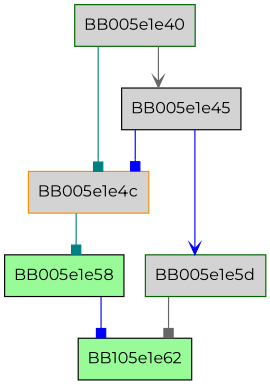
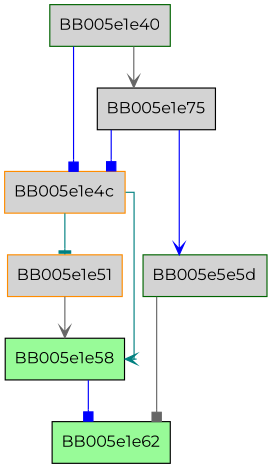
  digraph {
    fontname=Montserrat
    splines=ortho
    node [color=black fillcolor=lightgrey fontname=Montserrat shape=box style=filled]
    edge [arrowhead=vee color=teal fontname=Montserrat]
    BB005e1e4c [color=darkorange]
    BB005e1e40 [color=darkgreen]
-   BB005e1e45
+   BB005e1e45 [label=BB005e1e75]
    BB005e1e58 [fillcolor=palegreen]
-   BB005e1e5d [color=darkgreen]
-   BB005e1e62 [fillcolor=palegreen label=BB105e1e62]
-   BB005e1e4c -> BB005e1e58 [arrowhead=box]
-   BB005e1e40 -> BB005e1e4c [arrowhead=box]
+   BB005e1e51 [color=darkorange]
+   BB005e1e5d [color=darkgreen label=BB005e5e5d]
+   BB005e1e62 [fillcolor=palegreen]
+   BB005e1e4c -> BB005e1e58
+   BB005e1e4c -> BB005e1e51 [arrowhead=tee]
+   BB005e1e40 -> BB005e1e4c [arrowhead=box color=blue]
    BB005e1e40 -> BB005e1e45 [color=gray40]
    BB005e1e45 -> BB005e1e4c [arrowhead=box color=blue]
    BB005e1e45 -> BB005e1e5d [color=blue]
    BB005e1e58 -> BB005e1e62 [arrowhead=box color=blue]
+   BB005e1e51 -> BB005e1e58 [color=gray40]
    BB005e1e5d -> BB005e1e62 [arrowhead=box color=gray40]
  }
